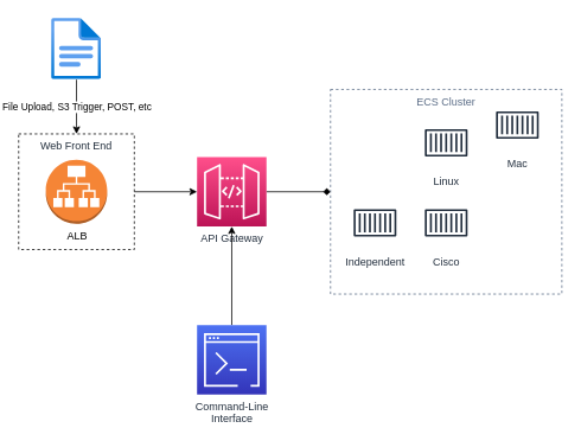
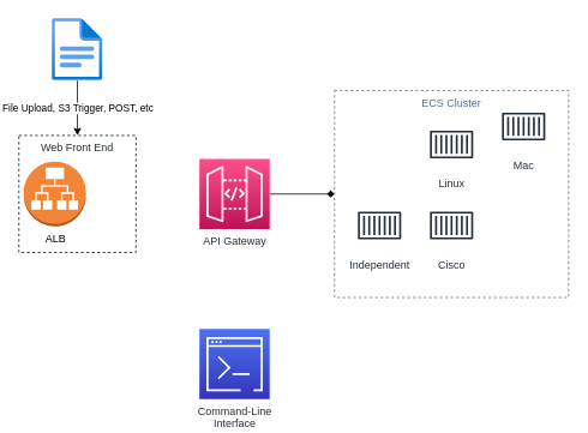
  <mxCell id="0" />
  <mxCell id="1" parent="0" />
  <mxCell id="2" value="ECS Cluster" style="fillColor=none;strokeColor=#5A6C86;dashed=1;verticalAlign=top;fontStyle=0;fontColor=#5A6C86;" parent="1" vertex="1"><mxGeometry x="371" y="100" width="260" height="230" as="geometry" /></mxCell>
  <mxCell id="3" value="Independent" style="sketch=0;outlineConnect=0;fontColor=#232F3E;gradientColor=none;strokeColor=#232F3E;fillColor=#ffffff;dashed=0;verticalLabelPosition=bottom;verticalAlign=top;align=center;html=1;fontSize=12;fontStyle=0;aspect=fixed;shape=mxgraph.aws4.resourceIcon;resIcon=mxgraph.aws4.container_1;" parent="1" vertex="1"><mxGeometry x="391" y="220" width="60" height="60" as="geometry" /></mxCell>
  <mxCell id="4" value="Mac" style="sketch=0;outlineConnect=0;fontColor=#232F3E;gradientColor=none;strokeColor=#232F3E;fillColor=#ffffff;dashed=0;verticalLabelPosition=bottom;verticalAlign=top;align=center;html=1;fontSize=12;fontStyle=0;aspect=fixed;shape=mxgraph.aws4.resourceIcon;resIcon=mxgraph.aws4.container_1;" parent="1" vertex="1"><mxGeometry x="551" y="110" width="60" height="60" as="geometry" /></mxCell>
  <mxCell id="5" value="Cisco" style="sketch=0;outlineConnect=0;fontColor=#232F3E;gradientColor=none;strokeColor=#232F3E;fillColor=#ffffff;dashed=0;verticalLabelPosition=bottom;verticalAlign=top;align=center;html=1;fontSize=12;fontStyle=0;aspect=fixed;shape=mxgraph.aws4.resourceIcon;resIcon=mxgraph.aws4.container_1;" parent="1" vertex="1"><mxGeometry x="471" y="220" width="60" height="60" as="geometry" /></mxCell>
  <mxCell id="6" value="Linux" style="sketch=0;outlineConnect=0;fontColor=#232F3E;gradientColor=none;strokeColor=#232F3E;fillColor=#ffffff;dashed=0;verticalLabelPosition=bottom;verticalAlign=top;align=center;html=1;fontSize=12;fontStyle=0;aspect=fixed;shape=mxgraph.aws4.resourceIcon;resIcon=mxgraph.aws4.container_1;" parent="1" vertex="1"><mxGeometry x="471" y="130" width="60" height="60" as="geometry" /></mxCell>
  <mxCell id="7" style="edgeStyle=orthogonalEdgeStyle;rounded=0;orthogonalLoop=1;jettySize=auto;html=1;entryX=0;entryY=0.5;entryDx=0;entryDy=0;endArrow=diamond;" parent="1" source="8" target="2" edge="1"><mxGeometry relative="1" as="geometry" /></mxCell>
  <mxCell id="8" value="API Gateway" style="sketch=0;points=[[0,0,0],[0.25,0,0],[0.5,0,0],[0.75,0,0],[1,0,0],[0,1,0],[0.25,1,0],[0.5,1,0],[0.75,1,0],[1,1,0],[0,0.25,0],[0,0.5,0],[0,0.75,0],[1,0.25,0],[1,0.5,0],[1,0.75,0]];outlineConnect=0;fontColor=#232F3E;gradientColor=#FF4F8B;gradientDirection=north;fillColor=#BC1356;strokeColor=#ffffff;dashed=0;verticalLabelPosition=bottom;verticalAlign=top;align=center;html=1;fontSize=12;fontStyle=0;aspect=fixed;shape=mxgraph.aws4.resourceIcon;resIcon=mxgraph.aws4.api_gateway;" parent="1" vertex="1"><mxGeometry x="221" y="176" width="78" height="78" as="geometry" /></mxCell>
- <mxCell id="9" value="ALB" style="outlineConnect=0;dashed=0;verticalLabelPosition=bottom;verticalAlign=top;align=center;html=1;shape=mxgraph.aws3.application_load_balancer;fillColor=#F58536;gradientColor=none;" parent="1" vertex="1"><mxGeometry x="51" y="179" width="69" height="72" as="geometry" /></mxCell>
- <mxCell id="10" style="edgeStyle=orthogonalEdgeStyle;rounded=0;orthogonalLoop=1;jettySize=auto;html=1;entryX=0;entryY=0.5;entryDx=0;entryDy=0;entryPerimeter=0;" parent="1" source="11" target="8" edge="1"><mxGeometry relative="1" as="geometry" /></mxCell>
+ <mxCell id="9" value="ALB" style="outlineConnect=0;dashed=0;verticalLabelPosition=bottom;verticalAlign=top;align=center;html=1;shape=mxgraph.aws3.application_load_balancer;fillColor=#F58536;gradientColor=none;" parent="1" vertex="1"><mxGeometry x="26" y="179" width="69" height="72" as="geometry" /></mxCell>
  <mxCell id="11" value="Web Front End" style="fillColor=none;strokeColor=default;dashed=1;verticalAlign=top;fontStyle=0;fontColor=#232F3D;" parent="1" vertex="1"><mxGeometry x="20.5" y="150" width="130" height="130" as="geometry" /></mxCell>
- <mxCell id="12" style="edgeStyle=orthogonalEdgeStyle;rounded=0;orthogonalLoop=1;jettySize=auto;html=1;entryX=0.5;entryY=1;entryDx=0;entryDy=0;entryPerimeter=0;" parent="1" source="13" target="8" edge="1"><mxGeometry relative="1" as="geometry" /></mxCell>
  <mxCell id="13" value="Command-Line&lt;br&gt;Interface" style="sketch=0;points=[[0,0,0],[0.25,0,0],[0.5,0,0],[0.75,0,0],[1,0,0],[0,1,0],[0.25,1,0],[0.5,1,0],[0.75,1,0],[1,1,0],[0,0.25,0],[0,0.5,0],[0,0.75,0],[1,0.25,0],[1,0.5,0],[1,0.75,0]];outlineConnect=0;fontColor=#232F3E;gradientColor=#4D72F3;gradientDirection=north;fillColor=#3334B9;strokeColor=#ffffff;dashed=0;verticalLabelPosition=bottom;verticalAlign=top;align=center;html=1;fontSize=12;fontStyle=0;aspect=fixed;shape=mxgraph.aws4.resourceIcon;resIcon=mxgraph.aws4.command_line_interface;" parent="1" vertex="1"><mxGeometry x="221" y="365" width="78" height="78" as="geometry" /></mxCell>
  <mxCell id="14" value="File Upload, S3 Trigger, POST, etc" style="edgeStyle=orthogonalEdgeStyle;rounded=0;orthogonalLoop=1;jettySize=auto;html=1;entryX=0.5;entryY=0;entryDx=0;entryDy=0;" edge="1" parent="1" source="15" target="11"><mxGeometry relative="1" as="geometry" /></mxCell>
  <mxCell id="15" value="" style="aspect=fixed;html=1;points=[];align=center;image;fontSize=12;image=img/lib/azure2/general/File.svg;" vertex="1" parent="1"><mxGeometry x="57.5" y="20" width="56.0" height="69" as="geometry" /></mxCell>
